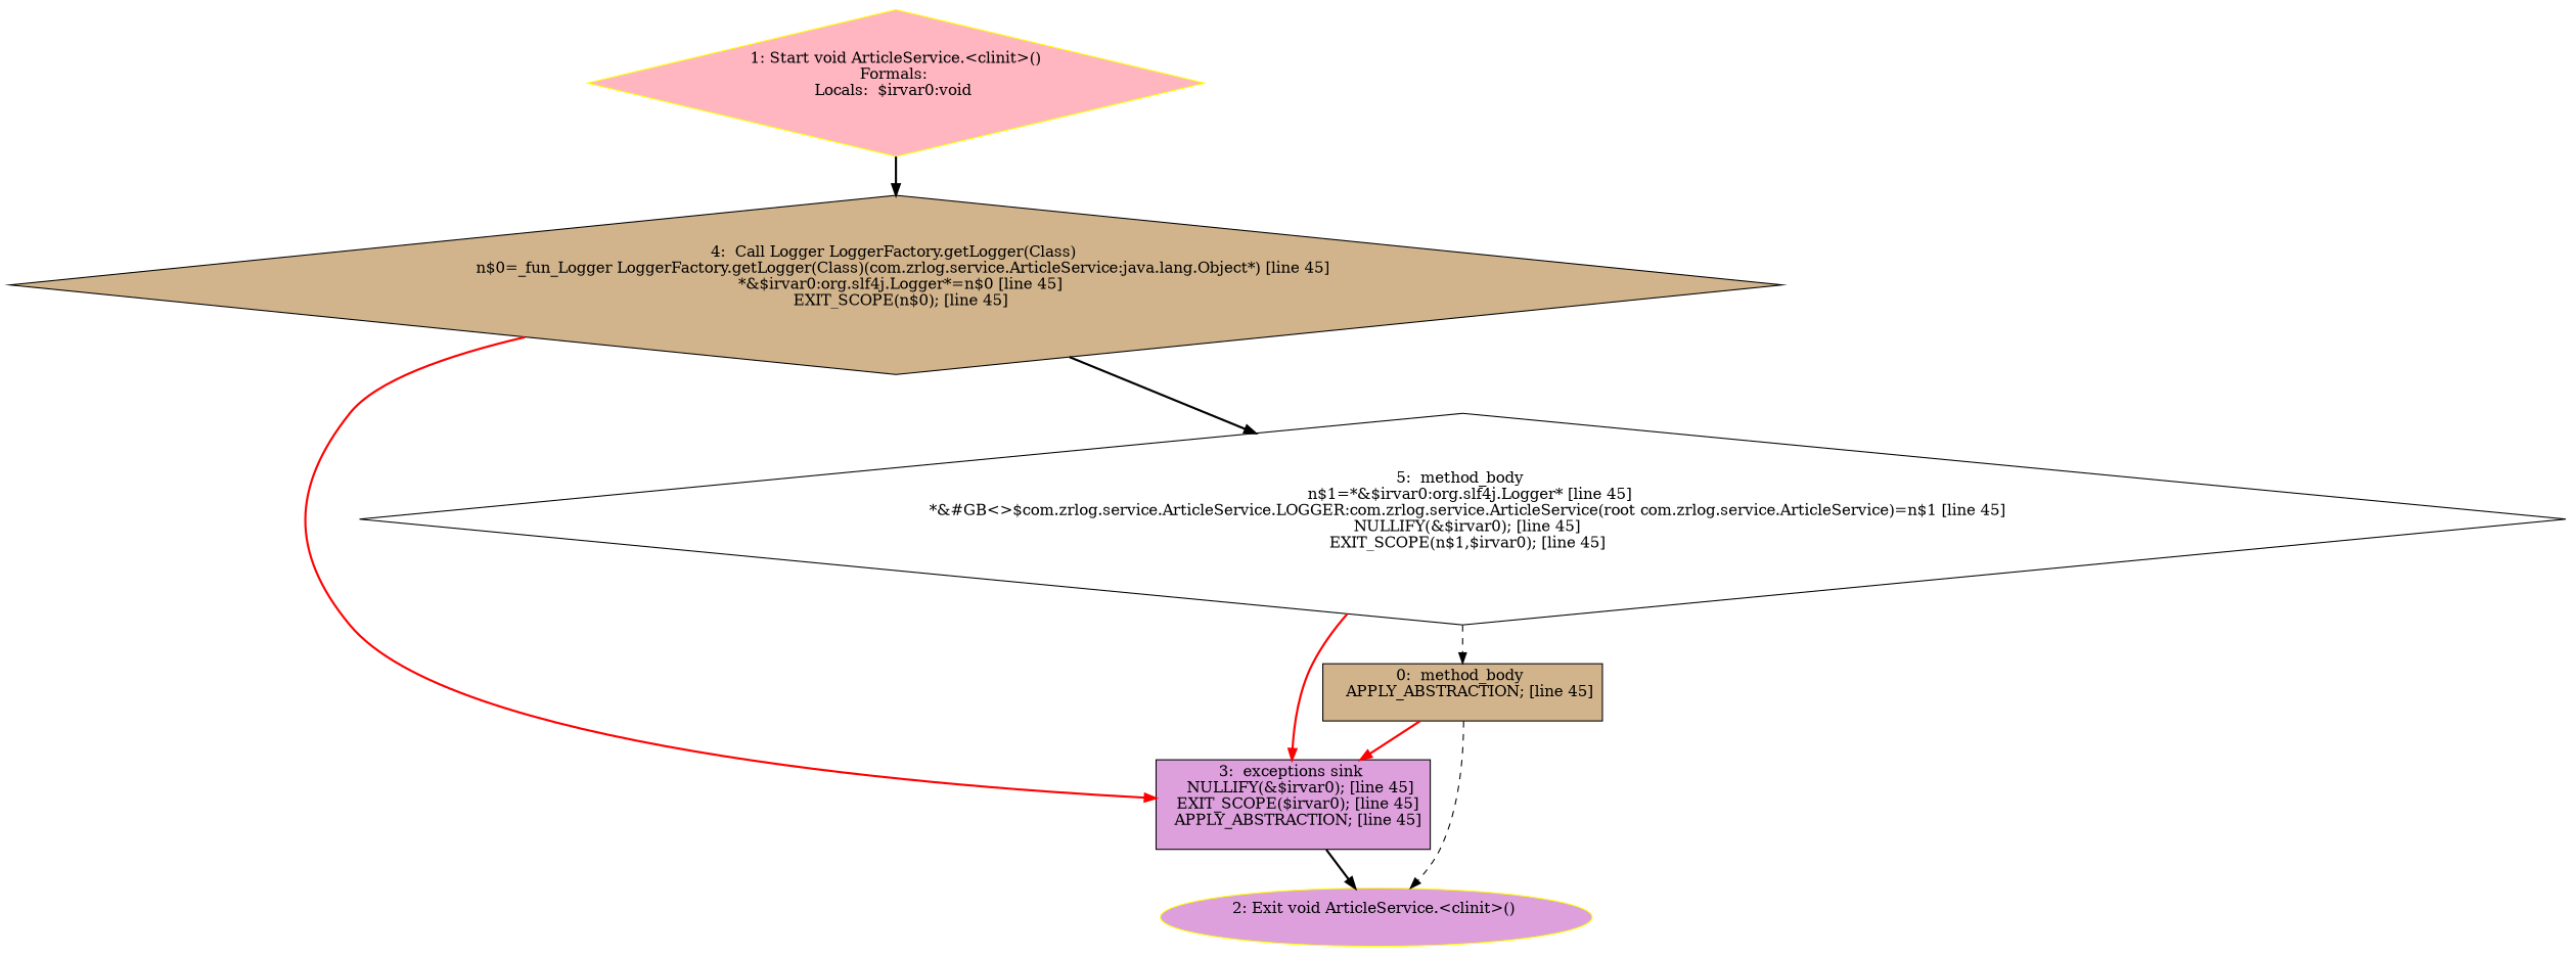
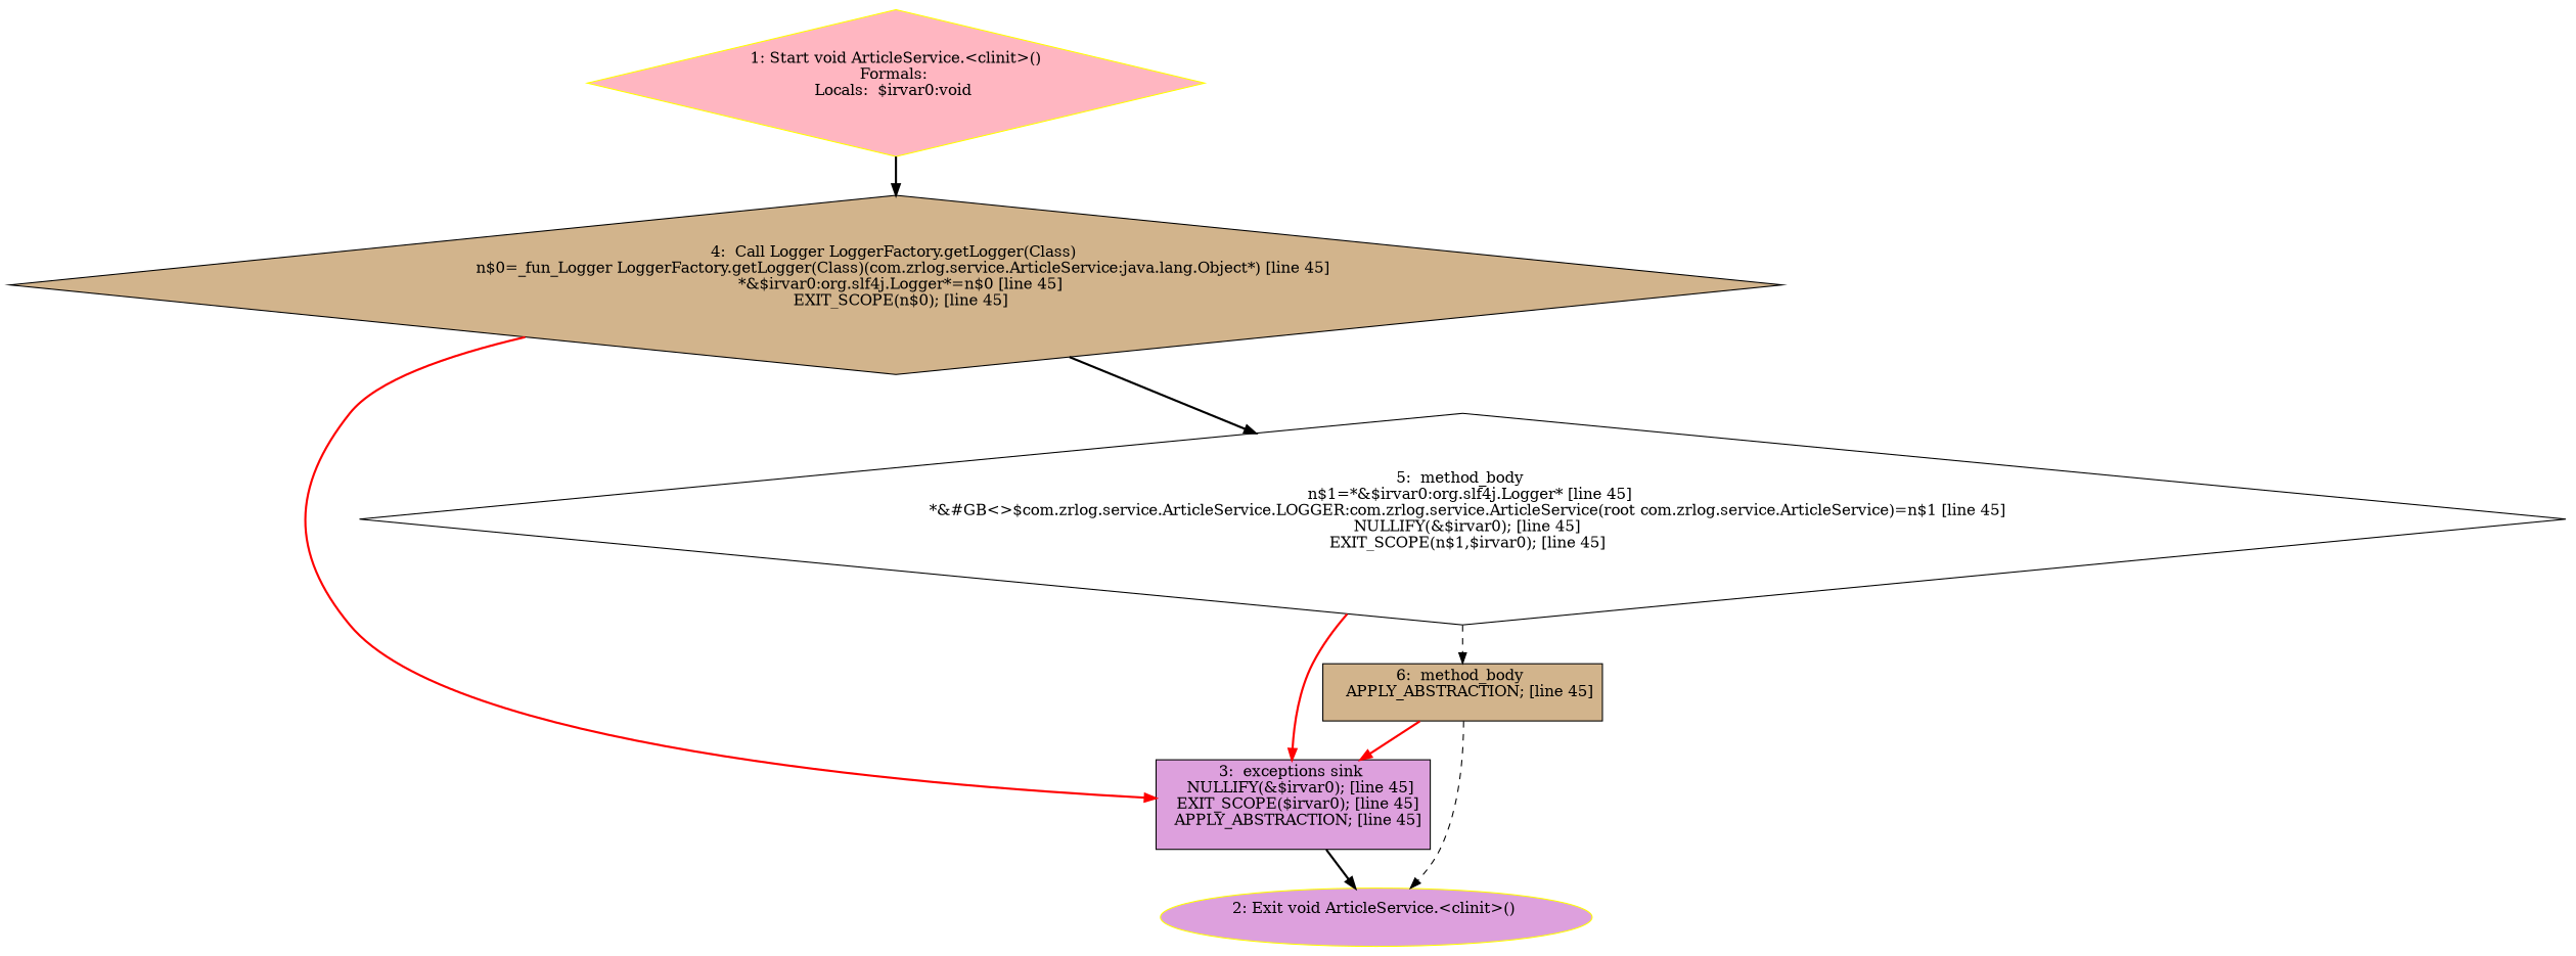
  digraph {
    node [style=filled fillcolor=tan shape=diamond]
    edge [style=bold]
    n1 [color=yellow label="1: Start void ArticleService.<clinit>()\nFormals: \nLocals:  $irvar0:void \n  " fillcolor=lightpink]
    n2 [label="4:  Call Logger LoggerFactory.getLogger(Class) \n   n$0=_fun_Logger LoggerFactory.getLogger(Class)(com.zrlog.service.ArticleService:java.lang.Object*) [line 45]\n  *&$irvar0:org.slf4j.Logger*=n$0 [line 45]\n  EXIT_SCOPE(n$0); [line 45]\n "]
    n3 [label="3:  exceptions sink \n   NULLIFY(&$irvar0); [line 45]\n  EXIT_SCOPE($irvar0); [line 45]\n  APPLY_ABSTRACTION; [line 45]\n " shape=box fillcolor=plum]
    n4 [label="5:  method_body \n   n$1=*&$irvar0:org.slf4j.Logger* [line 45]\n  *&#GB<>$com.zrlog.service.ArticleService.LOGGER:com.zrlog.service.ArticleService(root com.zrlog.service.ArticleService)=n$1 [line 45]\n  NULLIFY(&$irvar0); [line 45]\n  EXIT_SCOPE(n$1,$irvar0); [line 45]\n " fillcolor=white]
    n5 [color=yellow label="2: Exit void ArticleService.<clinit>() \n  " fillcolor=plum shape=ellipse]
-   n6 [label="0:  method_body \n   APPLY_ABSTRACTION; [line 45]\n " shape=box]
+   n6 [label="6:  method_body \n   APPLY_ABSTRACTION; [line 45]\n " shape=box]
    n1 -> n2
    n2 -> n3 [color=red]
    n2 -> n4
    n3 -> n5
    n4 -> n3 [color=red]
    n4 -> n6 [style=dashed]
    n6 -> n3 [color=red]
    n6 -> n5 [style=dashed]
  }
